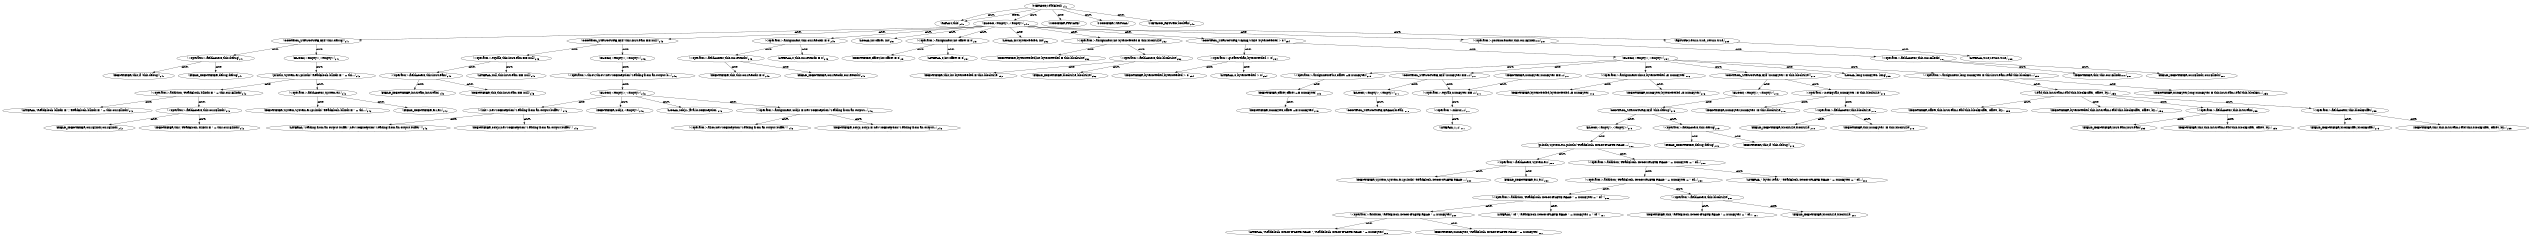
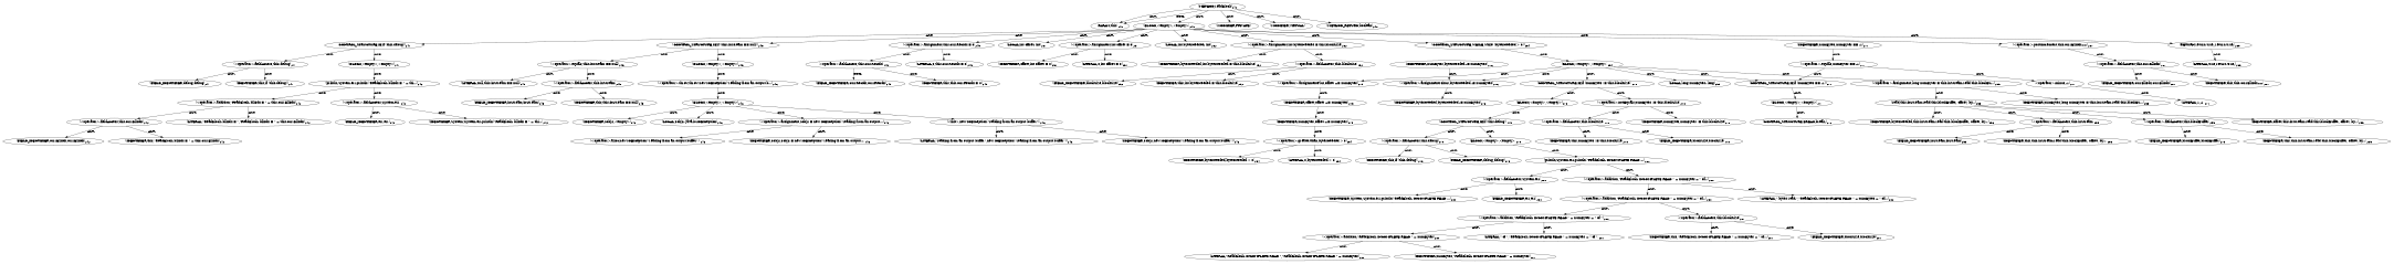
  digraph {
    n1 [label=<(METHOD,readBlock)<SUB>240</SUB>>]
    n2 [label=<(PARAM,this)<SUB>240</SUB>>]
    n3 [label=<(BLOCK,&lt;empty&gt;,&lt;empty&gt;)<SUB>240</SUB>>]
    n4 [label=<(MODIFIER,PRIVATE)>]
    n5 [label=<(MODIFIER,VIRTUAL)>]
    n6 [label=<(METHOD_RETURN,boolean)<SUB>240</SUB>>]
    n7 [label=<(CONTROL_STRUCTURE,IF,if (this.debug))<SUB>241</SUB>>]
    n8 [label=<(CONTROL_STRUCTURE,IF,if (this.inStream == null))<SUB>245</SUB>>]
    n9 [label=<(&lt;operator&gt;.assignment,this.currRecIdx = 0)<SUB>249</SUB>>]
    n10 [label=<(LOCAL,int offset: int)<SUB>251</SUB>>]
    n11 [label=<(&lt;operator&gt;.assignment,int offset = 0)<SUB>251</SUB>>]
    n12 [label=<(LOCAL,int bytesNeeded: int)<SUB>252</SUB>>]
    n13 [label=<(&lt;operator&gt;.assignment,int bytesNeeded = this.blockSize)<SUB>252</SUB>>]
    n14 [label=<(CONTROL_STRUCTURE,WHILE,while (bytesNeeded &gt; 0))<SUB>254</SUB>>]
    n15 [label=<(&lt;operator&gt;.postIncrement,this.currBlkIdx++)<SUB>287</SUB>>]
    n16 [label=<(RETURN,return true;,return true;)<SUB>289</SUB>>]
    n17 [label=<(&lt;operator&gt;.fieldAccess,this.debug)<SUB>241</SUB>>]
    n18 [label=<(BLOCK,&lt;empty&gt;,&lt;empty&gt;)<SUB>241</SUB>>]
    n19 [label=<(&lt;operator&gt;.equals,this.inStream == null)<SUB>245</SUB>>]
    n20 [label=<(BLOCK,&lt;empty&gt;,&lt;empty&gt;)<SUB>245</SUB>>]
    n21 [label=<(&lt;operator&gt;.fieldAccess,this.currRecIdx)<SUB>249</SUB>>]
    n22 [label=<(LITERAL,0,this.currRecIdx = 0)<SUB>249</SUB>>]
    n23 [label=<(IDENTIFIER,offset,int offset = 0)<SUB>251</SUB>>]
    n24 [label=<(LITERAL,0,int offset = 0)<SUB>257</SUB>>]
    n25 [label=<(IDENTIFIER,bytesNeeded,int bytesNeeded = this.blockSize)<SUB>252</SUB>>]
    n26 [label=<(&lt;operator&gt;.fieldAccess,this.blockSize)<SUB>252</SUB>>]
    n27 [label=<(&lt;operator&gt;.greaterThan,bytesNeeded &gt; 0)<SUB>254</SUB>>]
    n28 [label=<(BLOCK,&lt;empty&gt;,&lt;empty&gt;)<SUB>254</SUB>>]
    n29 [label=<(&lt;operator&gt;.fieldAccess,this.currBlkIdx)<SUB>287</SUB>>]
    n30 [label=<(LITERAL,true,return true;)<SUB>289</SUB>>]
    n31 [label=<(IDENTIFIER,this,if (this.debug))<SUB>241</SUB>>]
    n32 [label=<(FIELD_IDENTIFIER,debug,debug)<SUB>241</SUB>>]
    n33 [label=<(println,System.err.println(&quot;ReadBlock: blkIdx = &quot; + thi...)<SUB>242</SUB>>]
    n34 [label=<(&lt;operator&gt;.fieldAccess,System.err)<SUB>242</SUB>>]
    n35 [label=<(&lt;operator&gt;.addition,&quot;ReadBlock: blkIdx = &quot; + this.currBlkIdx)<SUB>242</SUB>>]
    n36 [label=<(IDENTIFIER,System,System.err.println(&quot;ReadBlock: blkIdx = &quot; + thi...)<SUB>242</SUB>>]
    n37 [label=<(FIELD_IDENTIFIER,err,err)<SUB>242</SUB>>]
    n38 [label=<(LITERAL,&quot;ReadBlock: blkIdx = &quot;,&quot;ReadBlock: blkIdx = &quot; + this.currBlkIdx)<SUB>242</SUB>>]
    n39 [label=<(&lt;operator&gt;.fieldAccess,this.currBlkIdx)<SUB>242</SUB>>]
    n40 [label=<(IDENTIFIER,this,&quot;ReadBlock: blkIdx = &quot; + this.currBlkIdx)<SUB>242</SUB>>]
    n41 [label=<(FIELD_IDENTIFIER,currBlkIdx,currBlkIdx)<SUB>242</SUB>>]
    n42 [label=<(&lt;operator&gt;.fieldAccess,this.inStream)<SUB>245</SUB>>]
    n43 [label=<(LITERAL,null,this.inStream == null)<SUB>245</SUB>>]
    n44 [label=<(&lt;operator&gt;.throw,throw new IOException(&quot;reading from an output b...)<SUB>246</SUB>>]
    n45 [label=<(IDENTIFIER,this,this.inStream == null)<SUB>245</SUB>>]
    n46 [label=<(FIELD_IDENTIFIER,inStream,inStream)<SUB>245</SUB>>]
    n47 [label=<(BLOCK,&lt;empty&gt;,&lt;empty&gt;)<SUB>246</SUB>>]
    n48 [label=<(LOCAL,$obj2: java.io.IOException)<SUB>246</SUB>>]
    n49 [label=<(&lt;operator&gt;.assignment,$obj2 = new IOException(&quot;reading from an output...)<SUB>246</SUB>>]
    n50 [label=<(&lt;init&gt;,new IOException(&quot;reading from an output buffer&quot;))<SUB>246</SUB>>]
    n51 [label=<(IDENTIFIER,$obj2,&lt;empty&gt;)<SUB>246</SUB>>]
    n52 [label=<(IDENTIFIER,$obj2,$obj2 = new IOException(&quot;reading from an output...)<SUB>246</SUB>>]
    n53 [label=<(&lt;operator&gt;.alloc,new IOException(&quot;reading from an output buffer&quot;))<SUB>246</SUB>>]
    n54 [label=<(IDENTIFIER,$obj2,new IOException(&quot;reading from an output buffer&quot;))<SUB>246</SUB>>]
    n55 [label=<(LITERAL,&quot;reading from an output buffer&quot;,new IOException(&quot;reading from an output buffer&quot;))<SUB>246</SUB>>]
    n56 [label=<(IDENTIFIER,this,this.currRecIdx = 0)<SUB>249</SUB>>]
    n57 [label=<(FIELD_IDENTIFIER,currRecIdx,currRecIdx)<SUB>249</SUB>>]
    n58 [label=<(IDENTIFIER,this,int bytesNeeded = this.blockSize)<SUB>252</SUB>>]
    n59 [label=<(FIELD_IDENTIFIER,blockSize,blockSize)<SUB>252</SUB>>]
    n60 [label=<(IDENTIFIER,bytesNeeded,bytesNeeded &gt; 0)<SUB>254</SUB>>]
    n61 [label=<(LITERAL,0,bytesNeeded &gt; 0)<SUB>254</SUB>>]
    n62 [label=<(LOCAL,long numBytes: long)<SUB>255</SUB>>]
    n63 [label=<(&lt;operator&gt;.assignment,long numBytes = this.inStream.read(this.blockBu...)<SUB>255</SUB>>]
    n64 [label=<(CONTROL_STRUCTURE,IF,if (numBytes == -1))<SUB>271</SUB>>]
    n65 [label=<(&lt;operator&gt;.assignmentPlus,offset += numBytes)<SUB>275</SUB>>]
    n66 [label=<(&lt;operator&gt;.assignmentMinus,bytesNeeded -= numBytes)<SUB>276</SUB>>]
    n67 [label=<(CONTROL_STRUCTURE,IF,if (numBytes != this.blockSize))<SUB>278</SUB>>]
    n68 [label=<(IDENTIFIER,numBytes,long numBytes = this.inStream.read(this.blockBu...)<SUB>255</SUB>>]
    n69 [label=<(read,this.inStream.read(this.blockBuffer, offset, by...)<SUB>255</SUB>>]
    n70 [label=<(&lt;operator&gt;.equals,numBytes == -1)<SUB>271</SUB>>]
    n71 [label=<(BLOCK,&lt;empty&gt;,&lt;empty&gt;)<SUB>271</SUB>>]
    n72 [label=<(IDENTIFIER,offset,offset += numBytes)<SUB>275</SUB>>]
    n73 [label=<(IDENTIFIER,bytesNeeded,bytesNeeded -= numBytes)<SUB>276</SUB>>]
    n74 [label=<(IDENTIFIER,numBytes,bytesNeeded -= numBytes)<SUB>276</SUB>>]
    n75 [label=<(&lt;operator&gt;.notEquals,numBytes != this.blockSize)<SUB>278</SUB>>]
    n76 [label=<(BLOCK,&lt;empty&gt;,&lt;empty&gt;)<SUB>278</SUB>>]
    n77 [label=<(&lt;operator&gt;.fieldAccess,this.inStream)<SUB>255</SUB>>]
    n78 [label=<(&lt;operator&gt;.fieldAccess,this.blockBuffer)<SUB>255</SUB>>]
    n79 [label=<(IDENTIFIER,offset,this.inStream.read(this.blockBuffer, offset, by...)<SUB>255</SUB>>]
    n80 [label=<(IDENTIFIER,bytesNeeded,this.inStream.read(this.blockBuffer, offset, by...)<SUB>256</SUB>>]
    n81 [label=<(IDENTIFIER,this,this.inStream.read(this.blockBuffer, offset, by...)<SUB>255</SUB>>]
    n82 [label=<(FIELD_IDENTIFIER,inStream,inStream)<SUB>255</SUB>>]
    n83 [label=<(IDENTIFIER,this,this.inStream.read(this.blockBuffer, offset, by...)<SUB>255</SUB>>]
    n84 [label=<(FIELD_IDENTIFIER,blockBuffer,blockBuffer)<SUB>275</SUB>>]
    n85 [label=<(&lt;operator&gt;.minus,-1)<SUB>271</SUB>>]
    n86 [label=<(CONTROL_STRUCTURE,BREAK,break;)<SUB>272</SUB>>]
    n87 [label=<(IDENTIFIER,numBytes,numBytes == -1)<SUB>271</SUB>>]
    n88 [label=<(LITERAL,1,-1)<SUB>271</SUB>>]
    n89 [label=<(IDENTIFIER,numBytes,offset += numBytes)<SUB>275</SUB>>]
    n90 [label=<(IDENTIFIER,numBytes,numBytes != this.blockSize)<SUB>278</SUB>>]
    n91 [label=<(&lt;operator&gt;.fieldAccess,this.blockSize)<SUB>278</SUB>>]
    n92 [label=<(CONTROL_STRUCTURE,IF,if (this.debug))<SUB>279</SUB>>]
    n93 [label=<(IDENTIFIER,this,numBytes != this.blockSize)<SUB>278</SUB>>]
    n94 [label=<(FIELD_IDENTIFIER,blockSize,blockSize)<SUB>278</SUB>>]
    n95 [label=<(&lt;operator&gt;.fieldAccess,this.debug)<SUB>279</SUB>>]
    n96 [label=<(BLOCK,&lt;empty&gt;,&lt;empty&gt;)<SUB>279</SUB>>]
    n97 [label=<(IDENTIFIER,this,if (this.debug))<SUB>279</SUB>>]
    n98 [label=<(FIELD_IDENTIFIER,debug,debug)<SUB>279</SUB>>]
    n99 [label=<(println,System.err.println(&quot;ReadBlock: INCOMPLETE READ ...)<SUB>280</SUB>>]
    n100 [label=<(&lt;operator&gt;.fieldAccess,System.err)<SUB>280</SUB>>]
    n101 [label=<(&lt;operator&gt;.addition,&quot;ReadBlock: INCOMPLETE READ &quot; + numBytes + &quot; of...)<SUB>280</SUB>>]
    n102 [label=<(IDENTIFIER,System,System.err.println(&quot;ReadBlock: INCOMPLETE READ ...)<SUB>280</SUB>>]
    n103 [label=<(FIELD_IDENTIFIER,err,err)<SUB>280</SUB>>]
    n104 [label=<(&lt;operator&gt;.addition,&quot;ReadBlock: INCOMPLETE READ &quot; + numBytes + &quot; of...)<SUB>280</SUB>>]
    n105 [label=<(LITERAL,&quot; bytes read.&quot;,&quot;ReadBlock: INCOMPLETE READ &quot; + numBytes + &quot; of...)<SUB>282</SUB>>]
    n106 [label=<(&lt;operator&gt;.addition,&quot;ReadBlock: INCOMPLETE READ &quot; + numBytes + &quot; of &quot;)<SUB>280</SUB>>]
    n107 [label=<(&lt;operator&gt;.fieldAccess,this.blockSize)<SUB>281</SUB>>]
    n108 [label=<(&lt;operator&gt;.addition,&quot;ReadBlock: INCOMPLETE READ &quot; + numBytes)<SUB>280</SUB>>]
    n109 [label=<(LITERAL,&quot; of &quot;,&quot;ReadBlock: INCOMPLETE READ &quot; + numBytes + &quot; of &quot;)<SUB>281</SUB>>]
    n110 [label=<(IDENTIFIER,this,&quot;ReadBlock: INCOMPLETE READ &quot; + numBytes + &quot; of...)<SUB>281</SUB>>]
    n111 [label=<(FIELD_IDENTIFIER,blockSize,blockSize)<SUB>281</SUB>>]
    n112 [label=<(LITERAL,&quot;ReadBlock: INCOMPLETE READ &quot;,&quot;ReadBlock: INCOMPLETE READ &quot; + numBytes)<SUB>280</SUB>>]
    n113 [label=<(IDENTIFIER,numBytes,&quot;ReadBlock: INCOMPLETE READ &quot; + numBytes)<SUB>281</SUB>>]
    n114 [label=<(IDENTIFIER,this,this.currBlkIdx++)<SUB>287</SUB>>]
    n115 [label=<(FIELD_IDENTIFIER,currBlkIdx,currBlkIdx)<SUB>287</SUB>>]
    n1 -> n2 [label="AST: "]
    n1 -> n2 [label="DDG: "]
    n1 -> n3 [label="AST: "]
    n1 -> n4 [label="AST: "]
    n1 -> n5 [label="AST: "]
    n1 -> n6 [label="AST: "]
    n3 -> n7 [label="AST: "]
    n3 -> n8 [label="AST: "]
    n3 -> n9 [label="AST: "]
    n3 -> n10 [label="AST: "]
    n3 -> n11 [label="AST: "]
    n3 -> n12 [label="AST: "]
    n3 -> n13 [label="AST: "]
    n3 -> n14 [label="AST: "]
    n3 -> n15 [label="AST: "]
    n3 -> n16 [label="AST: "]
    n7 -> n17 [label="AST: "]
    n7 -> n18 [label="AST: "]
    n8 -> n19 [label="AST: "]
    n8 -> n20 [label="AST: "]
    n9 -> n21 [label="AST: "]
    n9 -> n22 [label="AST: "]
    n11 -> n23 [label="AST: "]
    n11 -> n24 [label="AST: "]
    n13 -> n25 [label="AST: "]
    n13 -> n26 [label="AST: "]
-   n14 -> n27 [label="AST: "]
+   n89 -> n27 [label="AST: "]
    n14 -> n28 [label="AST: "]
    n15 -> n29 [label="AST: "]
    n16 -> n30 [label="AST: "]
    n17 -> n31 [label="AST: "]
    n17 -> n32 [label="AST: "]
    n18 -> n33 [label="AST: "]
    n19 -> n42 [label="AST: "]
    n19 -> n43 [label="AST: "]
    n20 -> n44 [label="AST: "]
    n21 -> n56 [label="AST: "]
-   n21 -> n57 [label="AST: "]
+   n21 -> n57 [label="DDG: "]
    n26 -> n58 [label="AST: "]
    n26 -> n59 [label="AST: "]
    n27 -> n60 [label="AST: "]
    n27 -> n61 [label="AST: "]
    n28 -> n62 [label="AST: "]
    n28 -> n63 [label="AST: "]
    n28 -> n64 [label="AST: "]
    n28 -> n65 [label="AST: "]
    n28 -> n66 [label="AST: "]
    n28 -> n67 [label="AST: "]
    n29 -> n114 [label="AST: "]
    n29 -> n115 [label="AST: "]
    n33 -> n34 [label="AST: "]
    n33 -> n35 [label="AST: "]
    n34 -> n36 [label="AST: "]
    n34 -> n37 [label="AST: "]
    n35 -> n38 [label="AST: "]
    n35 -> n39 [label="AST: "]
    n39 -> n40 [label="AST: "]
    n39 -> n41 [label="AST: "]
    n42 -> n45 [label="AST: "]
    n42 -> n46 [label="AST: "]
    n44 -> n47 [label="AST: "]
    n47 -> n48 [label="AST: "]
    n47 -> n49 [label="AST: "]
    n47 -> n50 [label="AST: "]
    n47 -> n51 [label="AST: "]
    n49 -> n52 [label="AST: "]
    n49 -> n53 [label="AST: "]
    n50 -> n54 [label="AST: "]
    n50 -> n55 [label="AST: "]
    n63 -> n68 [label="AST: "]
    n63 -> n69 [label="AST: "]
-   n64 -> n70 [label="AST: "]
+   n70 -> n64 [label="AST: "]
    n64 -> n71 [label="AST: "]
    n65 -> n72 [label="AST: "]
    n66 -> n73 [label="AST: "]
-   n66 -> n74 [label="AST: "]
+   n74 -> n66 [label="AST: "]
    n67 -> n75 [label="AST: "]
    n67 -> n76 [label="AST: "]
    n69 -> n77 [label="AST: "]
    n69 -> n78 [label="AST: "]
    n69 -> n79 [label="AST: "]
    n69 -> n80 [label="AST: "]
    n70 -> n85 [label="AST: "]
    n71 -> n86 [label="AST: "]
    n72 -> n89 [label="AST: "]
    n75 -> n90 [label="AST: "]
    n75 -> n91 [label="AST: "]
    n76 -> n92 [label="AST: "]
    n77 -> n81 [label="AST: "]
    n77 -> n82 [label="AST: "]
    n78 -> n83 [label="AST: "]
    n78 -> n84 [label="AST: "]
    n85 -> n88 [label="AST: "]
    n87 -> n70 [label="AST: "]
    n91 -> n93 [label="AST: "]
    n91 -> n94 [label="AST: "]
    n92 -> n95 [label="AST: "]
    n92 -> n96 [label="AST: "]
    n95 -> n97 [label="AST: "]
    n95 -> n98 [label="AST: "]
    n96 -> n99 [label="AST: "]
    n99 -> n100 [label="AST: "]
    n99 -> n101 [label="AST: "]
    n100 -> n102 [label="AST: "]
    n100 -> n103 [label="AST: "]
    n101 -> n104 [label="AST: "]
    n101 -> n105 [label="AST: "]
    n104 -> n106 [label="AST: "]
    n104 -> n107 [label="AST: "]
    n106 -> n108 [label="AST: "]
    n106 -> n109 [label="AST: "]
    n107 -> n110 [label="AST: "]
    n107 -> n111 [label="AST: "]
    n108 -> n112 [label="AST: "]
    n108 -> n113 [label="AST: "]
  }
